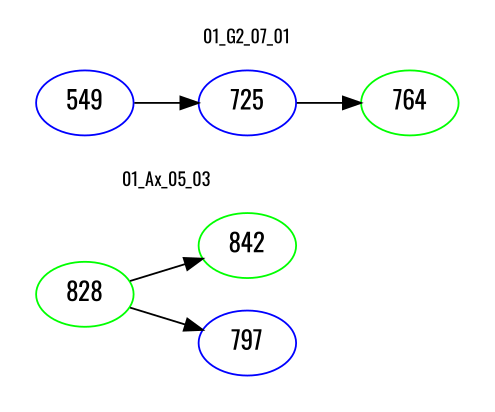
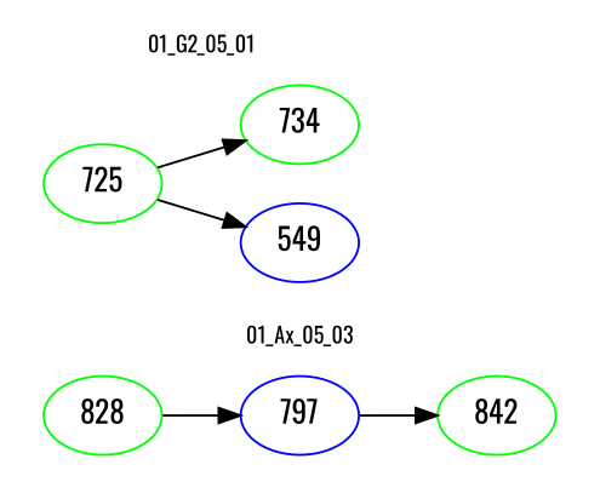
  digraph {
    fontname=Oswald
    rankdir=LR
    node [color=green fontname=Oswald]
    edge [color=black fontname=Oswald]
    n1 [label=828]
    n2 [color=blue label=797]
    n3 [label=842]
-   n4 [color=blue label=725]
+   n4 [label=725]
    n5 [color=blue label=549]
-   n6 [label=764]
+   n6 [label=734]
    subgraph cluster_1 {
      color=white
      fontsize=10
      label="01_Ax_05_03"
      n1
      n2
      n3
    }
    subgraph cluster_2 {
      color=white
      fontsize=10
-     label="01_G2_07_01"
+     label="01_G2_05_01"
      n4
      n5
      n6
    }
    n1 -> n2
-   n1 -> n3
-   n5 -> n4
+   n2 -> n3
+   n4 -> n5
    n4 -> n6
  }
